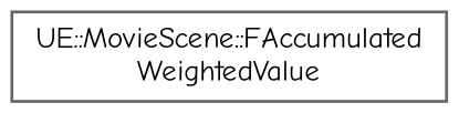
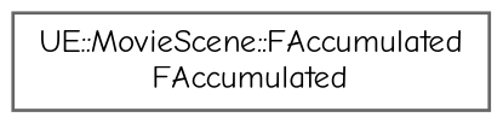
  digraph {
    rankdir=LR
    fontname="Comic Neue"
-   n1 [color=grey40 fillcolor=white fontname="Comic Neue" fontsize=10 height=0.2 label="UE::MovieScene::FAccumulated\lWeightedValue" shape=box style=filled width=0.4]
+   n1 [color=grey40 fillcolor=white fontname="Comic Neue" fontsize=10 height=0.2 label="UE::MovieScene::FAccumulated\lFAccumulated" shape=box style=filled width=0.4]
  }
